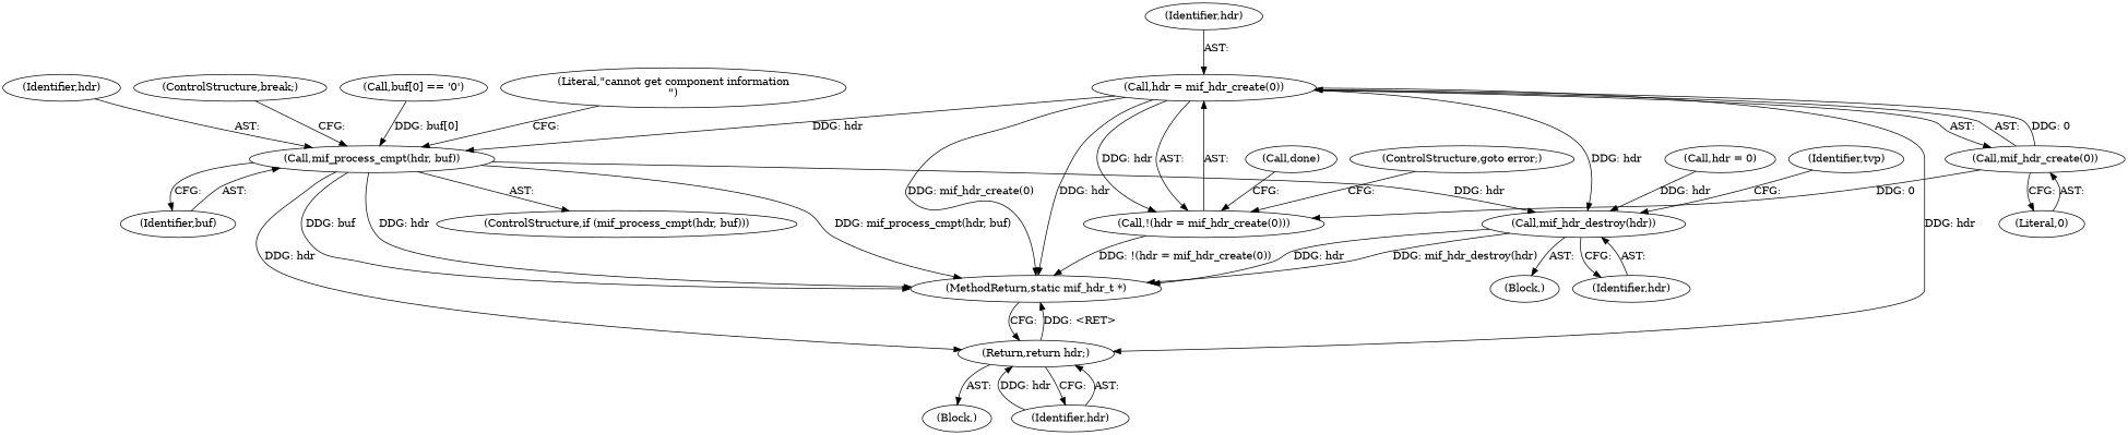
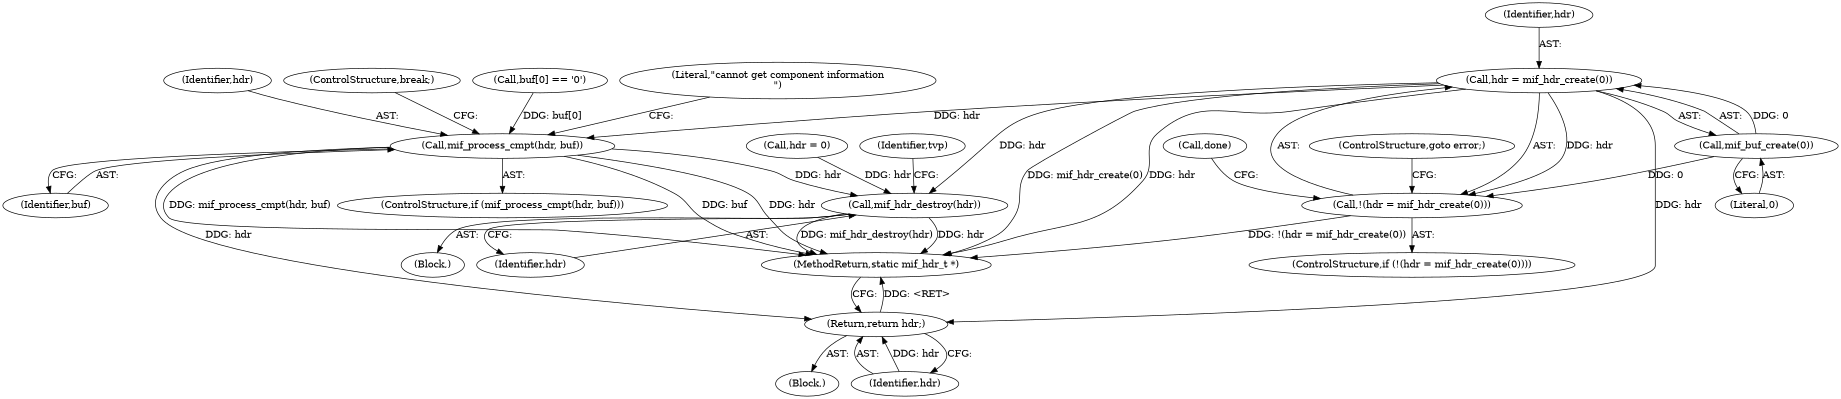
  digraph {
    n1 [label="(Call,hdr = mif_hdr_create(0))"]
-   n2 [label="(Call,mif_hdr_create(0))"]
+   n2 [label="(Call,mif_buf_create(0))"]
    n3 [label="(Call,!(hdr = mif_hdr_create(0)))"]
    n4 [label="(Call,mif_process_cmpt(hdr, buf))"]
    n5 [label="(Return,return hdr;)"]
    n6 [label="(Call,mif_hdr_destroy(hdr))"]
    n7 [label="(MethodReturn,static mif_hdr_t *)"]
    n8 [label="(Literal,0)"]
+   n9 [label="(ControlStructure,if (!(hdr = mif_hdr_create(0))))"]
    n10 [label="(ControlStructure,if (mif_process_cmpt(hdr, buf)))"]
    n11 [label="(Identifier,buf)"]
    n12 [label="(Block,)"]
    n13 [label="(Identifier,hdr)"]
    n14 [label="(Block,)"]
    n15 [label="(Identifier,hdr)"]
    n16 [label="(Call,done)"]
    n17 [label="(Identifier,hdr)"]
    n18 [label="(ControlStructure,break;)"]
    n19 [label="(ControlStructure,goto error;)"]
    n20 [label="(Call,buf[0] == '\0')"]
    n21 [label="(Literal,\"cannot get component information\n\")"]
    n22 [label="(Call,hdr = 0)"]
    n23 [label="(Identifier,hdr)"]
    n24 [label="(Identifier,tvp)"]
    n1 -> n2 [label="AST: "]
    n1 -> n3 [label="AST: "]
    n1 -> n3 [label="DDG: hdr"]
    n1 -> n4 [label="DDG: hdr"]
    n1 -> n5 [label="DDG: hdr"]
    n1 -> n6 [label="DDG: hdr"]
    n1 -> n7 [label="DDG: mif_hdr_create(0)"]
    n1 -> n7 [label="DDG: hdr"]
    n2 -> n1 [label="AST: "]
    n2 -> n1 [label="DDG: 0"]
    n2 -> n3 [label="DDG: 0"]
    n2 -> n8 [label="CFG: "]
    n3 -> n1 [label="AST: "]
    n3 -> n7 [label="DDG: !(hdr = mif_hdr_create(0))"]
+   n3 -> n9 [label="AST: "]
    n4 -> n5 [label="DDG: hdr"]
    n4 -> n6 [label="DDG: hdr"]
    n4 -> n7 [label="DDG: mif_process_cmpt(hdr, buf)"]
    n4 -> n7 [label="DDG: buf"]
    n4 -> n7 [label="DDG: hdr"]
    n4 -> n10 [label="AST: "]
    n4 -> n11 [label="CFG: "]
    n5 -> n7 [label="DDG: <RET>"]
    n5 -> n12 [label="AST: "]
    n5 -> n13 [label="CFG: "]
    n6 -> n7 [label="DDG: hdr"]
    n6 -> n7 [label="DDG: mif_hdr_destroy(hdr)"]
    n6 -> n14 [label="AST: "]
    n6 -> n15 [label="CFG: "]
    n7 -> n5 [label="CFG: "]
    n8 -> n2 [label="AST: "]
    n11 -> n4 [label="AST: "]
    n13 -> n5 [label="AST: "]
    n13 -> n5 [label="DDG: hdr"]
    n15 -> n6 [label="AST: "]
    n16 -> n3 [label="CFG: "]
    n17 -> n4 [label="AST: "]
    n18 -> n4 [label="CFG: "]
    n19 -> n3 [label="CFG: "]
    n20 -> n4 [label="DDG: buf[0]"]
    n21 -> n4 [label="CFG: "]
    n22 -> n6 [label="DDG: hdr"]
    n23 -> n1 [label="AST: "]
    n24 -> n6 [label="CFG: "]
  }
